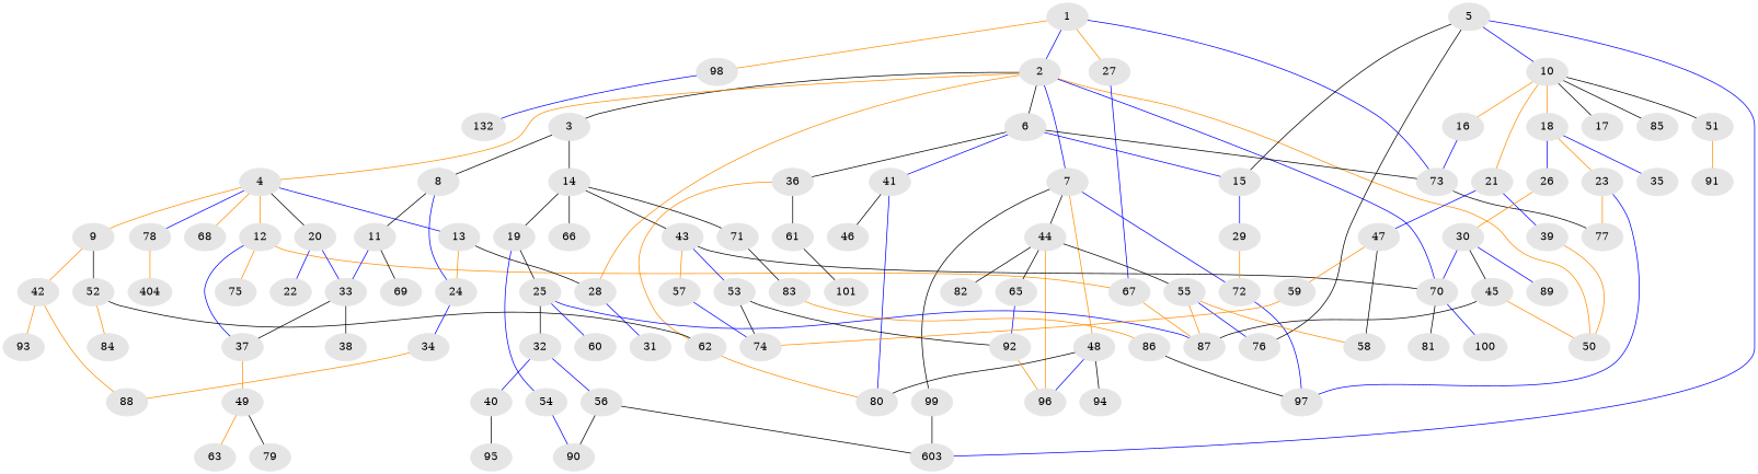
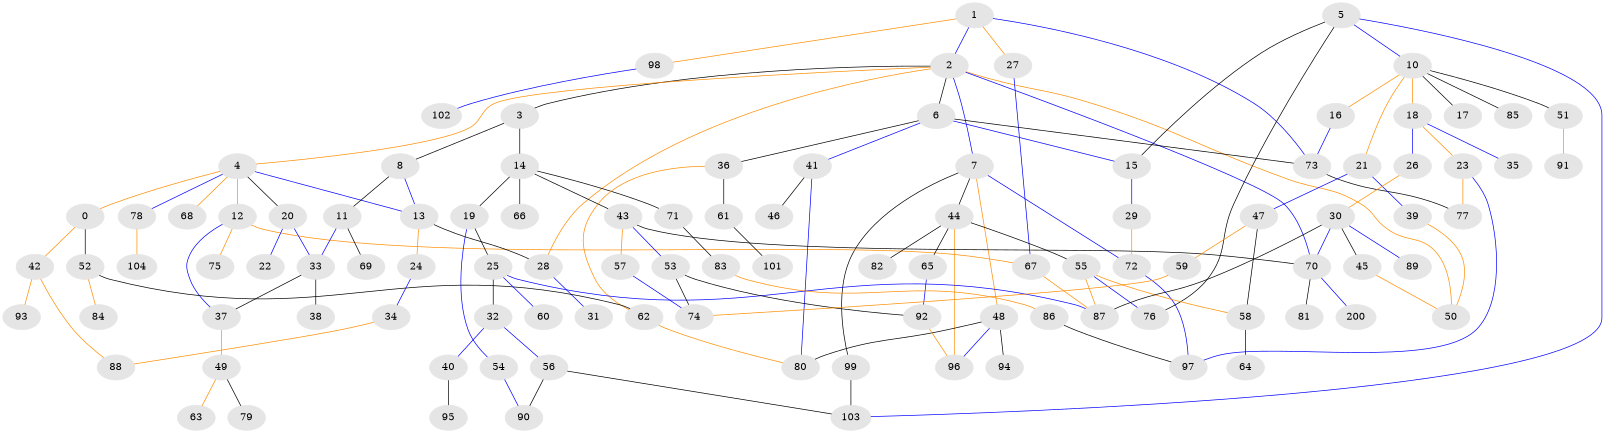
  graph {
    node [color=gray90 style=filled]
    edge [color=black]
    1
    2
    27
    98
    73
    3
    4
    6
    7
    28
    50
    70
    5
    10
    15
    76
-   103 [label=603]
+   103
    67
-   102 [label=132]
+   102
    8
    14
-   9
+   9 [label=0]
    12
    13
    20
    68
    78
    36
    41
    44
    48
    72
    99
    31
    81
-   100
+   100 [label=200]
    11
    19
    43
    66
    71
    42
    52
    37
    75
    24
    33
    22
-   104 [label=404]
+   104
    16
    17
    18
    21
    51
    85
    29
    61
    62
    46
    80
    77
    55
    65
    82
    96
    94
    97
    69
    88
    93
    84
    23
    26
    35
    39
    47
    91
    38
    49
    87
    34
    25
    54
    53
    57
    83
    30
    32
    60
    90
    58
    59
    40
    56
    45
    89
    95
    101
    63
    79
    74
    92
+   64
    86
    1 -- 2 [color=blue]
    1 -- 27 [color=darkorange]
    1 -- 98 [color=darkorange]
    1 -- 73 [color=blue]
    2 -- 3
    2 -- 4 [color=darkorange]
    2 -- 6
    2 -- 7 [color=blue]
    2 -- 28 [color=darkorange]
    2 -- 50 [color=darkorange]
    2 -- 70 [color=blue]
    27 -- 67 [color=blue]
    98 -- 102 [color=blue]
    73 -- 77
    3 -- 8
    3 -- 14
    4 -- 9 [color=darkorange]
    4 -- 12 [color=darkorange]
    4 -- 13 [color=blue]
    4 -- 20
    4 -- 68 [color=darkorange]
    4 -- 78 [color=blue]
    6 -- 73
    6 -- 15 [color=blue]
    6 -- 36
    6 -- 41 [color=blue]
    7 -- 44
    7 -- 48 [color=darkorange]
    7 -- 72 [color=blue]
    7 -- 99
    28 -- 31 [color=blue]
    70 -- 81
    70 -- 100 [color=blue]
    5 -- 10 [color=blue]
    5 -- 15
    5 -- 76
    5 -- 103 [color=blue]
    10 -- 16 [color=darkorange]
    10 -- 17
    10 -- 18 [color=darkorange]
    10 -- 21 [color=darkorange]
    10 -- 51
    10 -- 85
    15 -- 29 [color=blue]
    67 -- 87 [color=darkorange]
-   8 -- 24 [color=blue]
+   8 -- 13 [color=blue]
    8 -- 11
    14 -- 19
    14 -- 43
    14 -- 66
    14 -- 71
    9 -- 42 [color=darkorange]
    9 -- 52
    12 -- 67 [color=darkorange]
    12 -- 37 [color=blue]
    12 -- 75 [color=darkorange]
    13 -- 28
    13 -- 24 [color=darkorange]
    20 -- 33 [color=blue]
    20 -- 22 [color=blue]
    78 -- 104 [color=darkorange]
    36 -- 61
    36 -- 62 [color=darkorange]
    41 -- 46
    41 -- 80 [color=blue]
    44 -- 55
    44 -- 65
    44 -- 82
    44 -- 96 [color=darkorange]
    48 -- 80
    48 -- 96 [color=blue]
    48 -- 94
    72 -- 97 [color=blue]
    99 -- 103
    11 -- 33 [color=blue]
    11 -- 69
    19 -- 25
    19 -- 54 [color=blue]
    43 -- 70
    43 -- 53 [color=blue]
    43 -- 57 [color=darkorange]
    71 -- 83
    42 -- 88 [color=darkorange]
    42 -- 93 [color=darkorange]
    52 -- 62
    52 -- 84 [color=darkorange]
    37 -- 49 [color=darkorange]
    24 -- 34 [color=blue]
    33 -- 37
    33 -- 38
    16 -- 73 [color=blue]
    18 -- 23 [color=darkorange]
    18 -- 26 [color=blue]
    18 -- 35 [color=blue]
    21 -- 39 [color=blue]
    21 -- 47 [color=blue]
    51 -- 91 [color=darkorange]
    29 -- 72 [color=darkorange]
    61 -- 101
    62 -- 80 [color=darkorange]
    55 -- 76 [color=blue]
    55 -- 87 [color=darkorange]
    55 -- 58 [color=darkorange]
    65 -- 92 [color=blue]
    23 -- 77 [color=darkorange]
    23 -- 97 [color=blue]
    26 -- 30 [color=darkorange]
    39 -- 50 [color=darkorange]
    47 -- 58
    47 -- 59 [color=darkorange]
    49 -- 63 [color=darkorange]
    49 -- 79
    34 -- 88 [color=darkorange]
    25 -- 87 [color=blue]
    25 -- 32
    25 -- 60 [color=blue]
    54 -- 90 [color=blue]
    53 -- 74
    53 -- 92
    57 -- 74 [color=blue]
    83 -- 86 [color=darkorange]
    30 -- 70 [color=blue]
-   45 -- 87
+   30 -- 87
    30 -- 45
    30 -- 89 [color=blue]
    32 -- 40 [color=blue]
    32 -- 56 [color=blue]
+   58 -- 64
    59 -- 74 [color=darkorange]
    40 -- 95
    56 -- 103
    56 -- 90
    45 -- 50 [color=darkorange]
    92 -- 96 [color=darkorange]
    86 -- 97
  }
